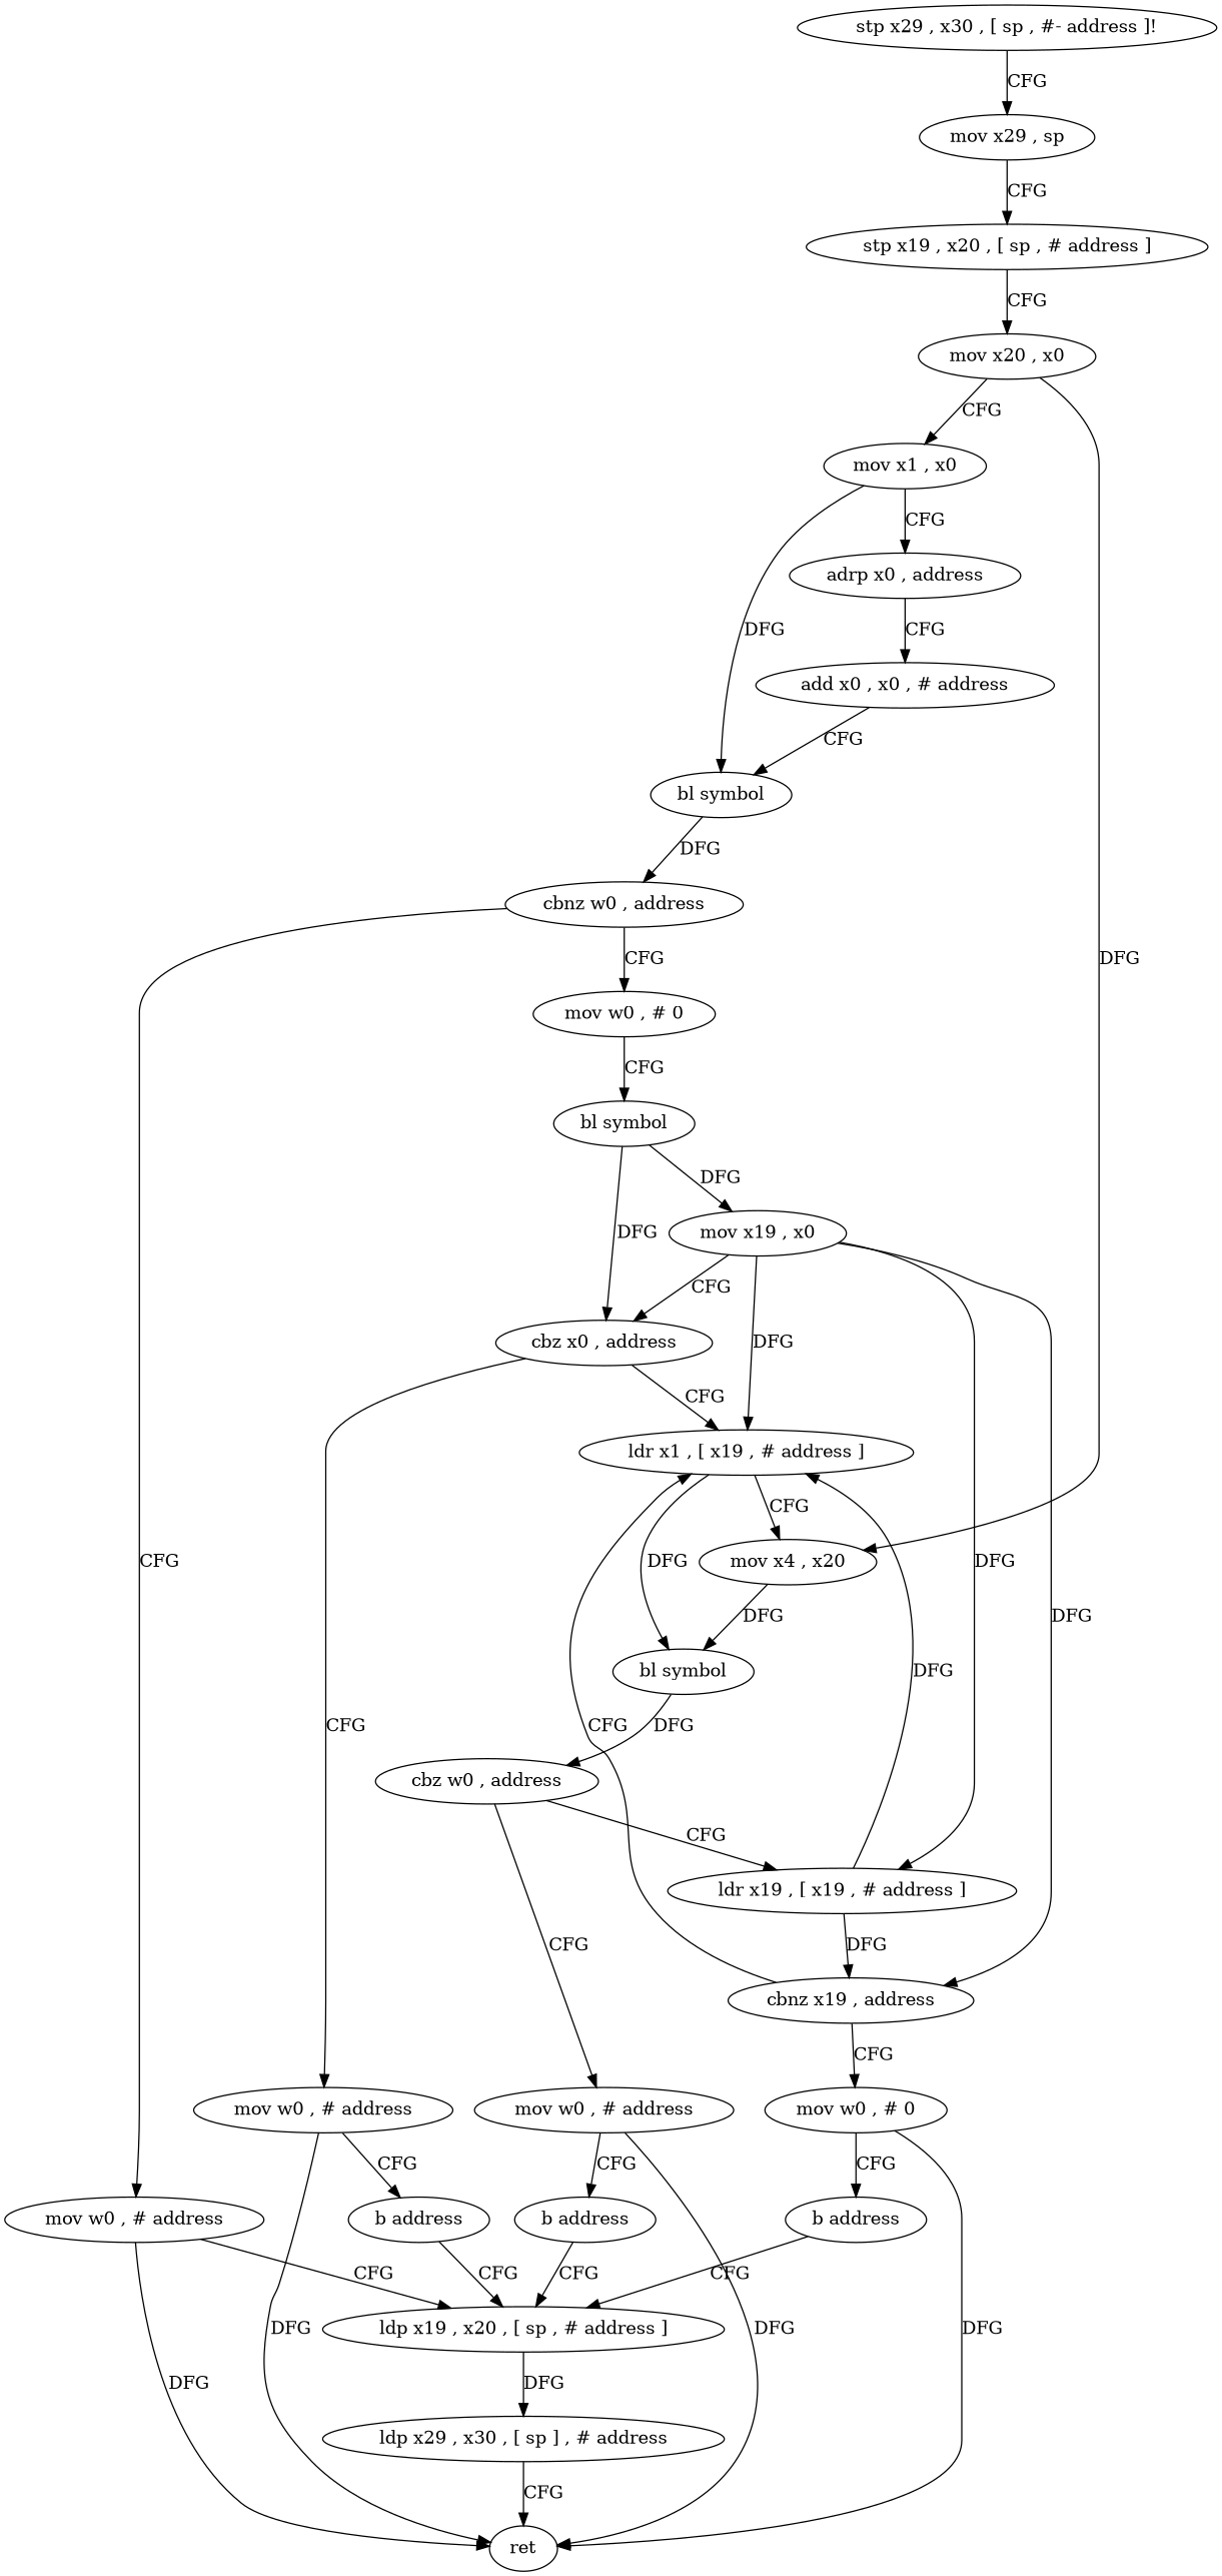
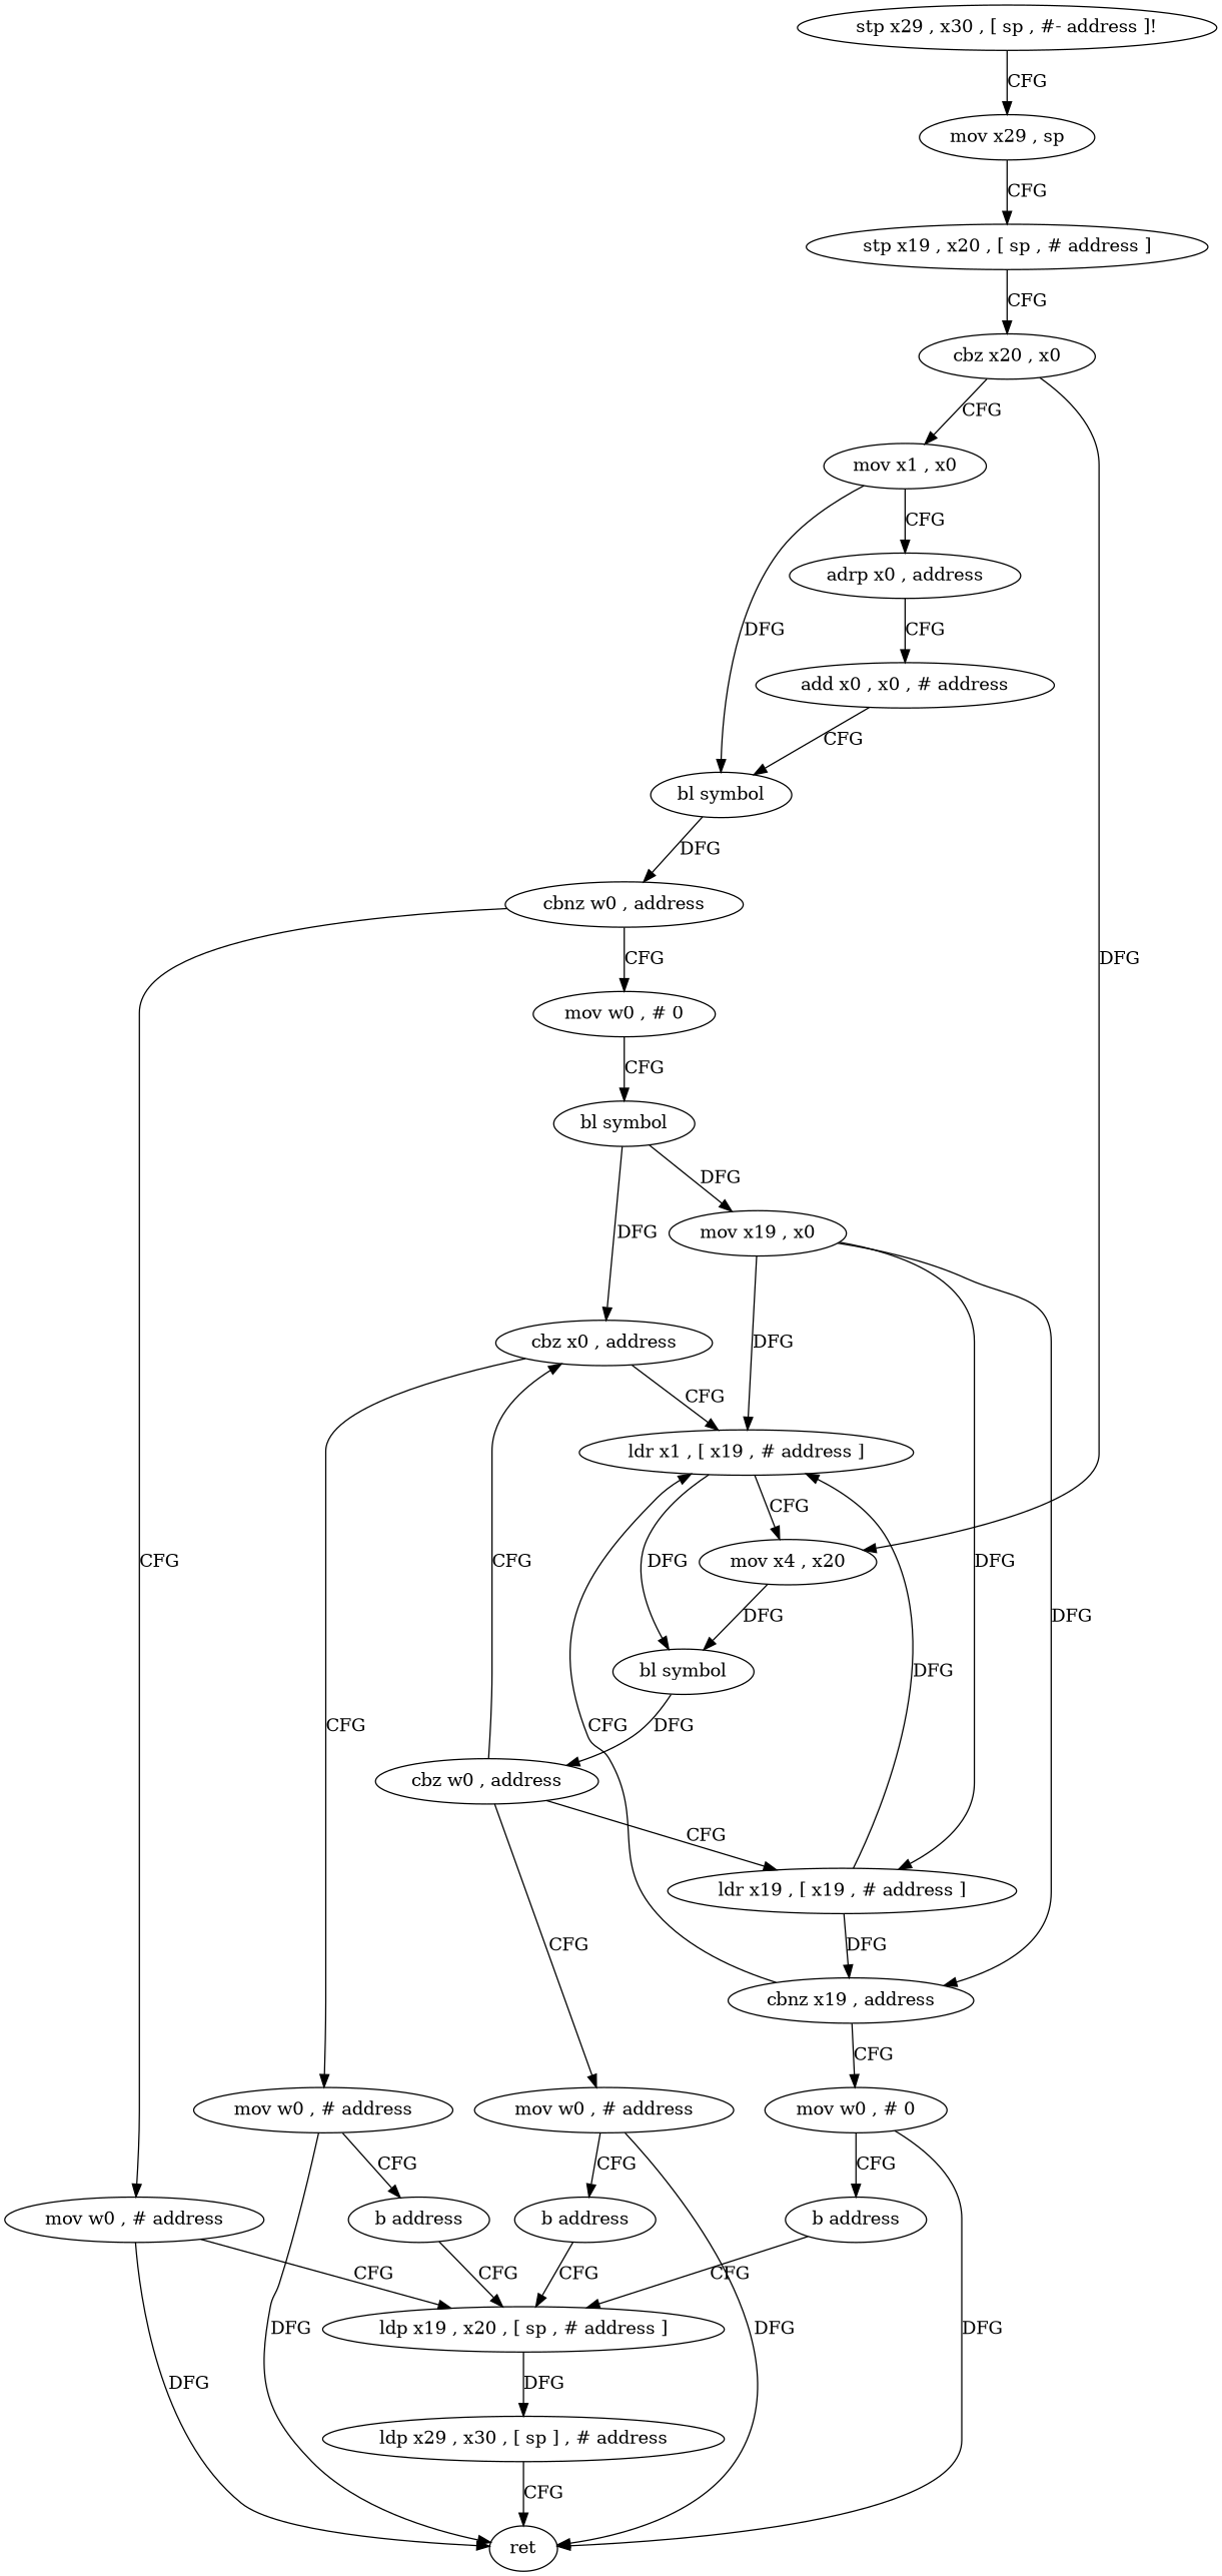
  digraph {
    n1 [label="stp x29 , x30 , [ sp , #- address ]!"]
    n2 [label="mov x29 , sp"]
    n3 [label="stp x19 , x20 , [ sp , # address ]"]
-   n4 [label="mov x20 , x0"]
+   n4 [label="cbz x20 , x0"]
    n5 [label="mov x1 , x0"]
    n6 [label="mov x4 , x20"]
    n7 [label="adrp x0 , address"]
    n8 [label="bl symbol"]
    n9 [label="bl symbol"]
    n10 [label="add x0 , x0 , # address"]
    n11 [label="cbnz w0 , address"]
    n12 [label="mov w0 , # 0"]
    n13 [label="mov w0 , # address"]
    n14 [label="bl symbol"]
    n15 [label="ldp x19 , x20 , [ sp , # address ]"]
    n16 [label=ret]
    n17 [label="mov x19 , x0"]
    n18 [label="cbz x0 , address"]
    n19 [label="ldp x29 , x30 , [ sp ] , # address"]
    n20 [label="ldr x1 , [ x19 , # address ]"]
    n21 [label="ldr x19 , [ x19 , # address ]"]
    n22 [label="cbnz x19 , address"]
    n23 [label="mov w0 , # address"]
    n24 [label="mov w0 , # 0"]
    n25 [label="b address"]
    n26 [label="cbz w0 , address"]
    n27 [label="mov w0 , # address"]
    n28 [label="b address"]
    n29 [label="b address"]
    n1 -> n2 [label=CFG]
    n2 -> n3 [label=CFG]
    n3 -> n4 [label=CFG]
    n4 -> n5 [label=CFG]
    n4 -> n6 [label=DFG]
    n5 -> n7 [label=CFG]
    n5 -> n8 [label=DFG]
    n6 -> n9 [label=DFG]
    n7 -> n10 [label=CFG]
    n8 -> n11 [label=DFG]
    n9 -> n26 [label=DFG]
    n10 -> n8 [label=CFG]
    n11 -> n12 [label=CFG]
    n11 -> n13 [label=CFG]
    n12 -> n14 [label=CFG]
    n13 -> n15 [label=CFG]
    n13 -> n16 [label=DFG]
    n14 -> n17 [label=DFG]
    n14 -> n18 [label=DFG]
    n15 -> n19 [label=DFG]
-   n17 -> n18 [label=CFG]
+   n26 -> n18 [label=CFG]
    n17 -> n20 [label=DFG]
    n17 -> n21 [label=DFG]
    n17 -> n22 [label=DFG]
    n18 -> n20 [label=CFG]
    n18 -> n23 [label=CFG]
    n19 -> n16 [label=CFG]
    n20 -> n6 [label=CFG]
    n20 -> n9 [label=DFG]
    n21 -> n20 [label=DFG]
    n21 -> n22 [label=DFG]
    n22 -> n20 [label=CFG]
    n22 -> n24 [label=CFG]
    n23 -> n16 [label=DFG]
    n23 -> n25 [label=CFG]
    n24 -> n16 [label=DFG]
    n24 -> n29 [label=CFG]
    n25 -> n15 [label=CFG]
    n26 -> n21 [label=CFG]
    n26 -> n27 [label=CFG]
    n27 -> n16 [label=DFG]
    n27 -> n28 [label=CFG]
    n28 -> n15 [label=CFG]
    n29 -> n15 [label=CFG]
  }
